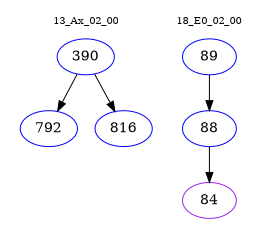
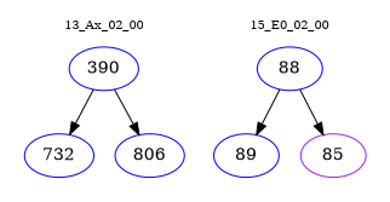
  digraph {
    node [color=blue]
    edge [color=black]
    n1 [label=390]
-   n2 [label=792]
-   n3 [label=816]
+   n2 [label=732]
+   n3 [label=806]
    n4 [label=88]
    n5 [label=89]
-   n6 [color=purple label=84]
+   n6 [color=purple label=85]
    subgraph cluster_1 {
      color=white
      fontsize=10
      label="13_Ax_02_00"
      n1
      n2
      n3
    }
    subgraph cluster_2 {
      color=white
      fontsize=10
-     label="18_E0_02_00"
+     label="15_E0_02_00"
      n4
      n5
      n6
    }
    n1 -> n2
    n1 -> n3
-   n5 -> n4
+   n4 -> n5
    n4 -> n6
  }
